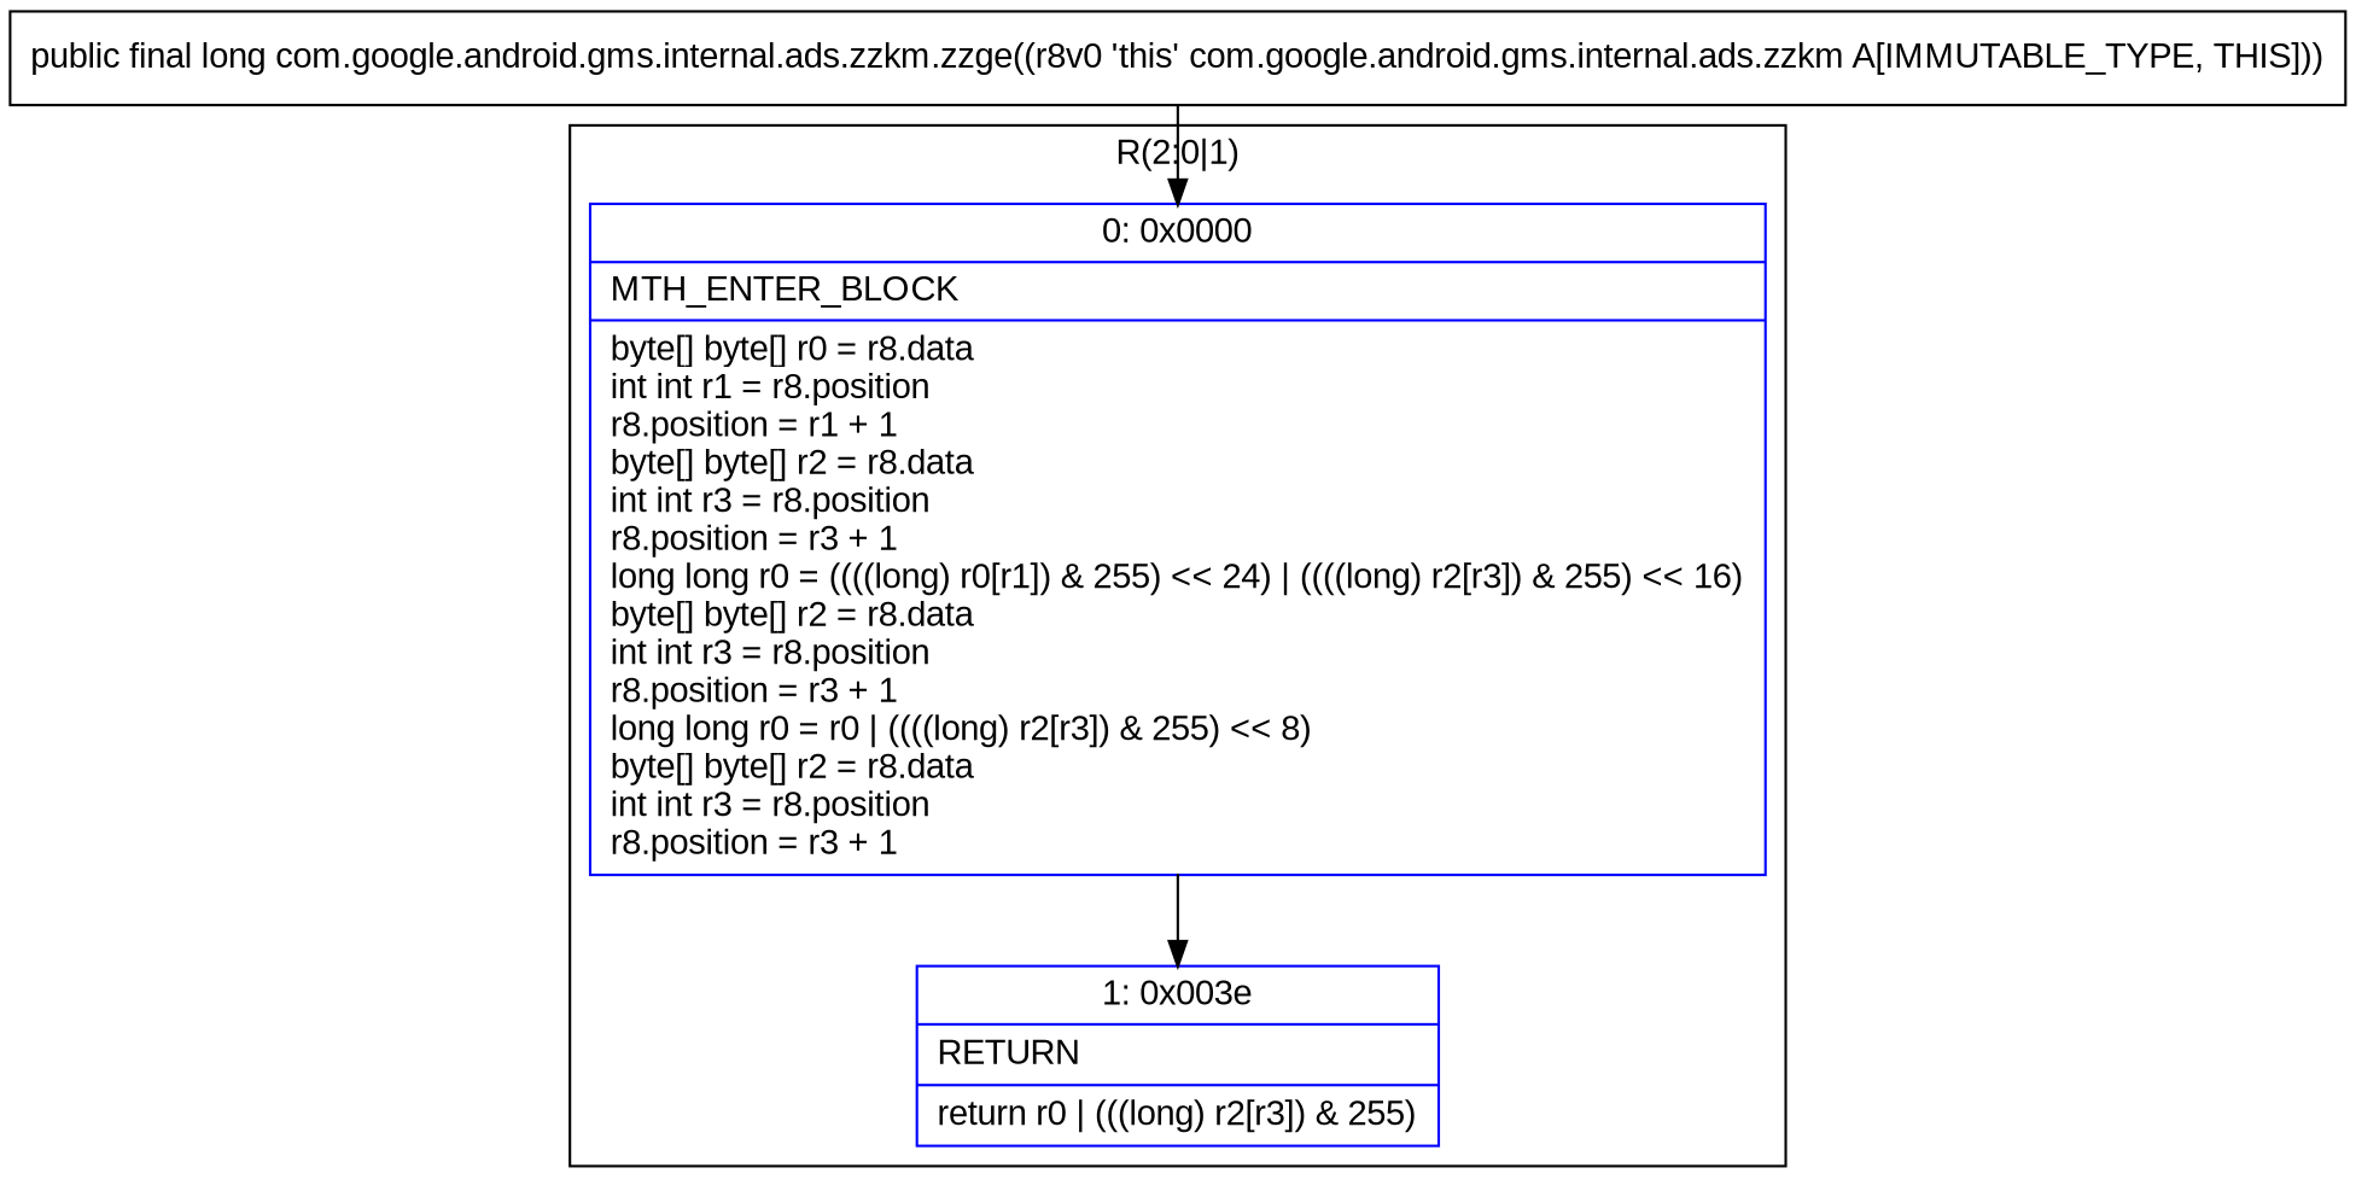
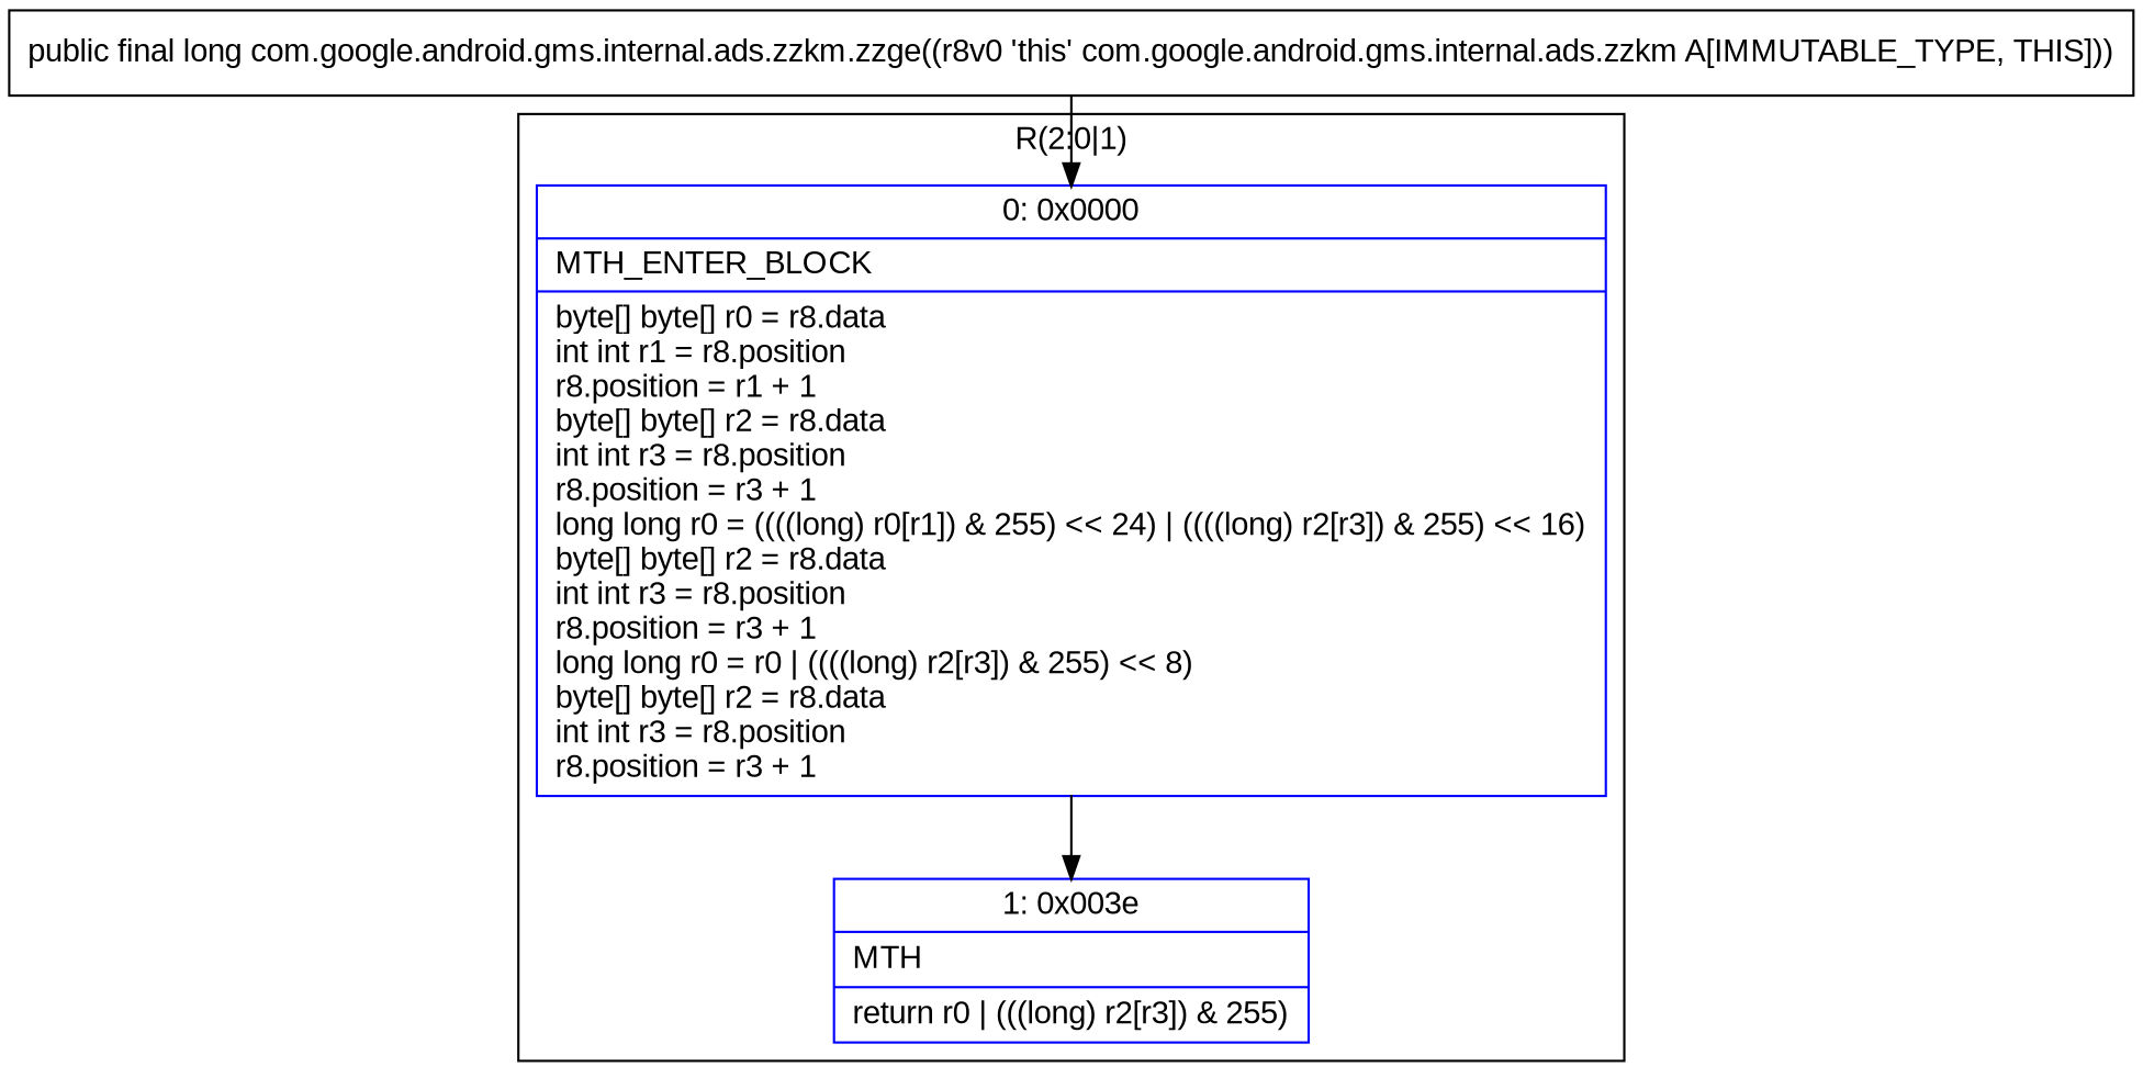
  digraph {
    fontname="Liberation Sans"
    node [color=blue shape=record fontname="Liberation Sans"]
    edge [fontname="Liberation Sans"]
    n1 [label="{0\:\ 0x0000|MTH_ENTER_BLOCK\l|byte[] byte[] r0 = r8.data\lint int r1 = r8.position\lr8.position = r1 + 1\lbyte[] byte[] r2 = r8.data\lint int r3 = r8.position\lr8.position = r3 + 1\llong long r0 = ((((long) r0[r1]) & 255) \<\< 24) \| ((((long) r2[r3]) & 255) \<\< 16)\lbyte[] byte[] r2 = r8.data\lint int r3 = r8.position\lr8.position = r3 + 1\llong long r0 = r0 \| ((((long) r2[r3]) & 255) \<\< 8)\lbyte[] byte[] r2 = r8.data\lint int r3 = r8.position\lr8.position = r3 + 1\l}"]
-   n2 [label="{1\:\ 0x003e|RETURN\l|return r0 \| (((long) r2[r3]) & 255)\l}"]
+   n2 [label="{1\:\ 0x003e|MTH\l|return r0 \| (((long) r2[r3]) & 255)\l}"]
    n3 [label="{public final long com.google.android.gms.internal.ads.zzkm.zzge((r8v0 'this' com.google.android.gms.internal.ads.zzkm A[IMMUTABLE_TYPE, THIS])) }" color=""]
    subgraph cluster_1 {
      label="R(2:0|1)"
      n1
      n2
    }
    n1 -> n2
    n3 -> n1
  }
